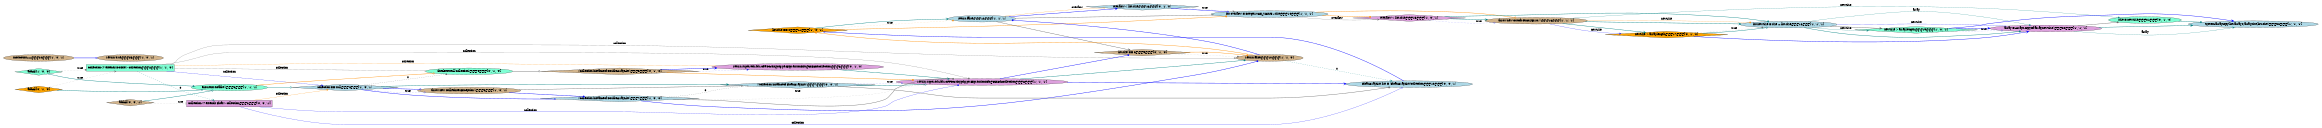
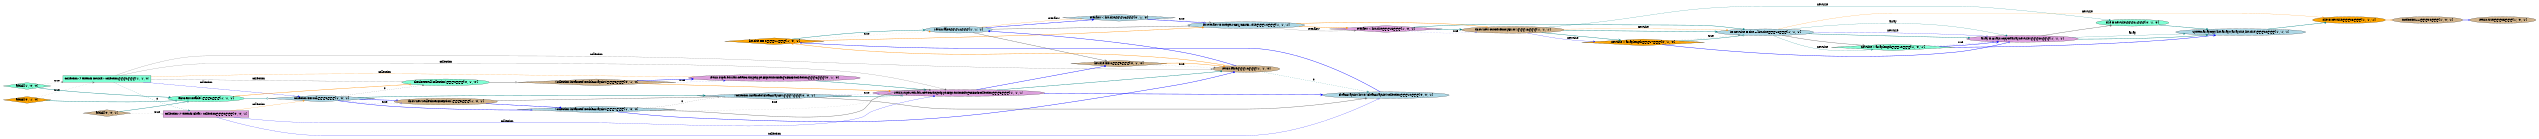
  digraph {
    rankdir=LR
    node [fillcolor=lightblue shape=ellipse style=filled]
    edge [arrowhead=vee color=blue style=bold]
    n1 [fillcolor=aquamarine label="size = newSize@@@21@@@['0', '1', '0']"]
    n2 [label="System.arraycopy(list.array,0,array,size,list.size)@@@22@@@['1', '1', '1']"]
+   n3 [fillcolor=orange label="size = newSize@@@23@@@['1', '1', '1']"]
    n4 [label="FloatArrayList list = (FloatArrayList)collection@@@10@@@['0', '0', '1']"]
    n5 [fillcolor=orange label="list.size == 0@@@11@@@['1', '0', '1']" shape=diamond]
    n6 [label="int overflow = Integer.MAX_VALUE - size@@@14@@@['1', '1', '1']"]
    n7 [label="return false@@@12@@@['1', '1', '1']"]
    n8 [fillcolor=tan label="throw new OutOfMemoryError()@@@16@@@['1', '1', '1']"]
    n9 [fillcolor=plum label="overflow < list.size@@@15@@@['1', '0', '1']" shape=diamond]
    n10 [fillcolor=orange label="newSize > array.length@@@17@@@['0', '1', '0']" shape=diamond]
    n11 [label="int newSize = size + list.size@@@18@@@['1', '1', '1']"]
    n12 [label="overflow < list.size@@@13@@@['0', '1', '0']" shape=diamond]
    n13 [fillcolor=orange label="addAll['0', '1', '0']" shape=diamond]
    n14 [fillcolor=aquamarine label="Collection<? extends Double> collection@@@2@@@['1', '1', '0']" shape=box]
    n15 [fillcolor=aquamarine label="ensureIsMutable()@@@3@@@['1', '1', '1']"]
    n16 [fillcolor=aquamarine label="checkNotNull(collection)@@@4@@@['0', '1', '0']"]
    n17 [label="collection == null@@@4@@@['1', '0', '1']" shape=diamond]
    n18 [fillcolor=plum label="return super.edu.fdu.CPPDG.tinypdg.pe.ExpressionInfo@35585dcollection@@@6@@@['0', '1', '0']"]
    n19 [fillcolor=plum label="return super.edu.fdu.CPPDG.tinypdg.pe.ExpressionInfo@3558d8collection@@@8@@@['1', '1', '1']"]
    n20 [fillcolor=tan label="return false@@@10@@@['1', '1', '0']"]
    n21 [fillcolor=plum label="Collection<? extends Float> collection@@@2@@@['0', '0', '1']" shape=box]
    n22 [fillcolor=tan label="!(collection instanceof DoubleArrayList)@@@5@@@['0', '1', '0']" shape=diamond]
    n23 [fillcolor=plum label="array = Arrays.copyOf(array,newSize)@@@20@@@['1', '1', '1']"]
    n24 [fillcolor=aquamarine label="newSize > array.length@@@19@@@['1', '0', '1']" shape=diamond]
    n25 [fillcolor=tan label="throw new NullPointerException()@@@5@@@['1', '0', '1']"]
    n26 [label="!(collection instanceof FloatArrayList)@@@7@@@['0', '0', '1']" shape=diamond]
    n27 [label="!(collection instanceof DoubleArrayList)@@@7@@@['1', '0', '0']" shape=diamond]
    n28 [fillcolor=tan label="list.size == 0@@@9@@@['0', '1', '0']" shape=diamond]
    n29 [fillcolor=tan label="modCount++@@@24@@@['1', '0', '1']"]
    n30 [fillcolor=tan label="return true@@@25@@@['1', '0', '1']"]
    n31 [fillcolor=aquamarine label="addAll['1', '0', '0']" shape=diamond]
    n32 [fillcolor=tan label="addAll['0', '0', '1']" shape=diamond]
    n1 -> n2 [arrowhead=dot color=teal]
+   n2 -> n3 [arrowhead=dot color=teal]
+   n3 -> n29 [arrowhead=odot color=darkorange]
    n4 -> n5 [arrowhead=odot]
    n5 -> n6 [arrowhead=dot color=darkorange]
    n5 -> n7 [arrowhead=dot color=darkorange label=true style=dotted]
    n5 -> n7 [color=teal]
    n6 -> n8 [arrowhead=odot color=darkorange]
    n6 -> n9 [arrowhead=dot color=darkorange]
    n6 -> n9 [color=gray40 label=overflow style=solid]
    n7 -> n6 [arrowhead=odot color=gray40]
    n7 -> n12 [arrowhead=odot color=darkorange label=overflow style=solid]
    n7 -> n12
    n7 -> n28 [color=gray40]
    n8 -> n1 [arrowhead=dot color=teal label=newSize style=solid]
    n8 -> n10 [color=teal]
    n8 -> n10 [label=newSize style=solid]
    n8 -> n11 [arrowhead=dot color=darkorange label=newSize style=solid]
    n8 -> n11 [color=teal]
    n9 -> n8 [color=teal]
    n9 -> n8 [arrowhead=odot label=true style=dotted]
    n9 -> n11 [arrowhead=dot color=teal]
    n10 -> n11 [arrowhead=dot color=gray40 label=true style=dotted]
    n10 -> n11 [arrowhead=odot color=teal]
-   n10 -> n23
+   n10 -> n23 [arrowhead=odot]
+   n11 -> n3 [color=darkorange label=newSize style=solid]
    n11 -> n23 [arrowhead=dot color=teal]
    n11 -> n23 [arrowhead=dot color=teal label=array style=solid]
    n11 -> n23 [arrowhead=odot label=newSize style=solid]
    n11 -> n24 [color=teal label=newSize style=solid]
    n11 -> n24 [color=gray40]
    n12 -> n6 [color=gray40 label=true style=dotted]
    n12 -> n6 [arrowhead=odot]
    n13 -> n14 [color=gray40 label=true style=dotted]
    n13 -> n15 [arrowhead=odot color=teal]
    n14 -> n16 [arrowhead=odot color=gray40 label=collection style=solid]
    n14 -> n17 [label=collection style=solid]
    n14 -> n18 [arrowhead=odot color=darkorange label=collection style=solid]
    n14 -> n19 [arrowhead=dot color=gray40 label=collection style=solid]
    n14 -> n20 [color=gray40 label=collection style=solid]
    n14 -> n21 [color=teal label=0 style=dashed]
    n15 -> n16 [arrowhead=odot color=darkorange]
    n15 -> n17 [arrowhead=odot color=teal]
    n16 -> n22 [arrowhead=odot color=gray40]
    n17 -> n16 [arrowhead=dot color=gray40 label=0 style=dashed]
    n17 -> n25 [arrowhead=odot]
    n17 -> n25 [arrowhead=odot label=true style=dotted]
    n17 -> n26 [color=teal]
    n17 -> n27 [arrowhead=odot]
    n18 -> n19 [color=teal]
    n19 -> n4
    n19 -> n20 [arrowhead=dot color=teal]
    n19 -> n28 [arrowhead=dot]
    n20 -> n4 [color=teal label=0 style=dashed]
    n20 -> n5 [color=darkorange]
    n20 -> n7 [arrowhead=dot]
    n21 -> n4 [arrowhead=odot label=collection style=solid]
    n21 -> n17 [color=darkorange label=collection style=solid]
    n21 -> n19 [arrowhead=dot label=collection style=solid]
    n22 -> n18 [label=true style=dotted]
    n22 -> n18
    n22 -> n19 [arrowhead=dot color=darkorange]
    n23 -> n1 [arrowhead=dot color=gray40]
    n23 -> n2 [color=teal label=array style=solid]
    n23 -> n2 [color=teal]
    n24 -> n2
    n24 -> n23 [arrowhead=odot label=true style=dotted]
    n24 -> n23
    n25 -> n26 [arrowhead=odot color=gray40]
    n25 -> n27 [arrowhead=dot]
    n26 -> n4 [arrowhead=dot color=gray40]
    n26 -> n19 [arrowhead=odot color=teal]
    n26 -> n19 [arrowhead=odot label=true style=dotted]
    n27 -> n19 [arrowhead=odot color=gray40 label=true style=dotted]
    n27 -> n19 [arrowhead=dot color=gray40]
    n27 -> n20 [arrowhead=dot]
    n27 -> n26 [arrowhead=odot color=gray40 label=0 style=dashed]
    n28 -> n20 [arrowhead=dot color=gray40 label=true style=dotted]
    n28 -> n20 [arrowhead=dot color=darkorange]
    n29 -> n30 [arrowhead=odot]
    n31 -> n14 [arrowhead=dot color=gray40 label=true style=dotted]
    n31 -> n15 [arrowhead=dot color=teal]
    n32 -> n15 [arrowhead=odot color=teal]
    n32 -> n21 [arrowhead=odot color=gray40 label=true style=dotted]
  }
